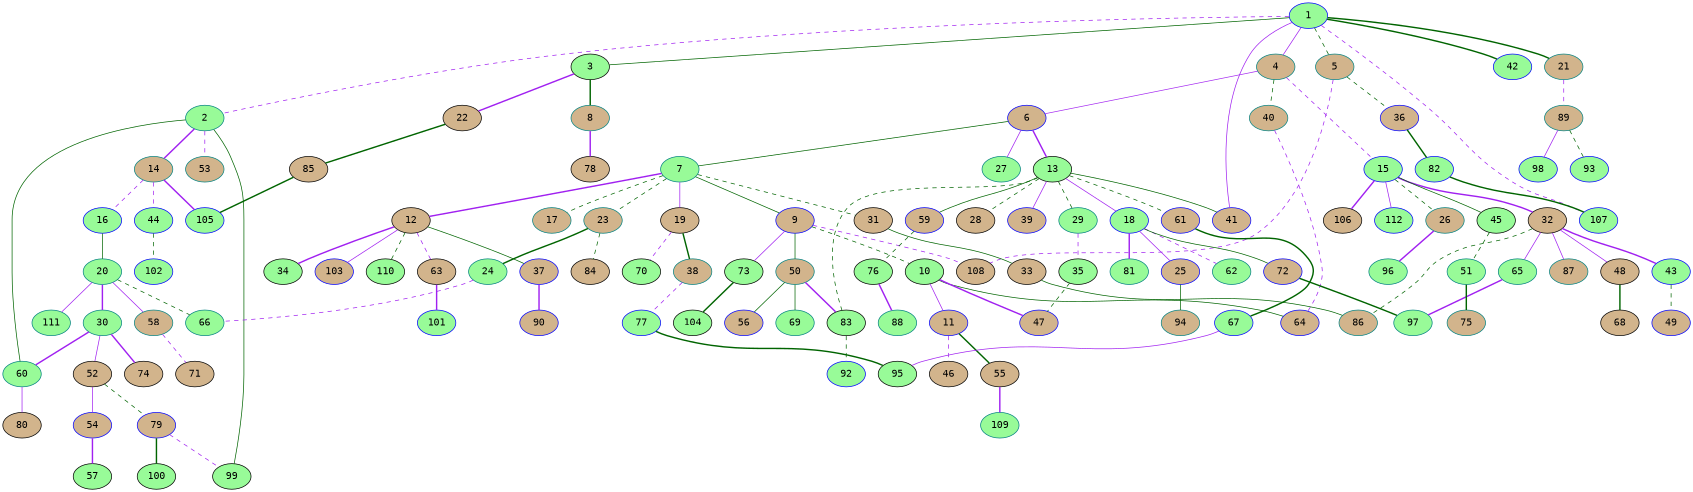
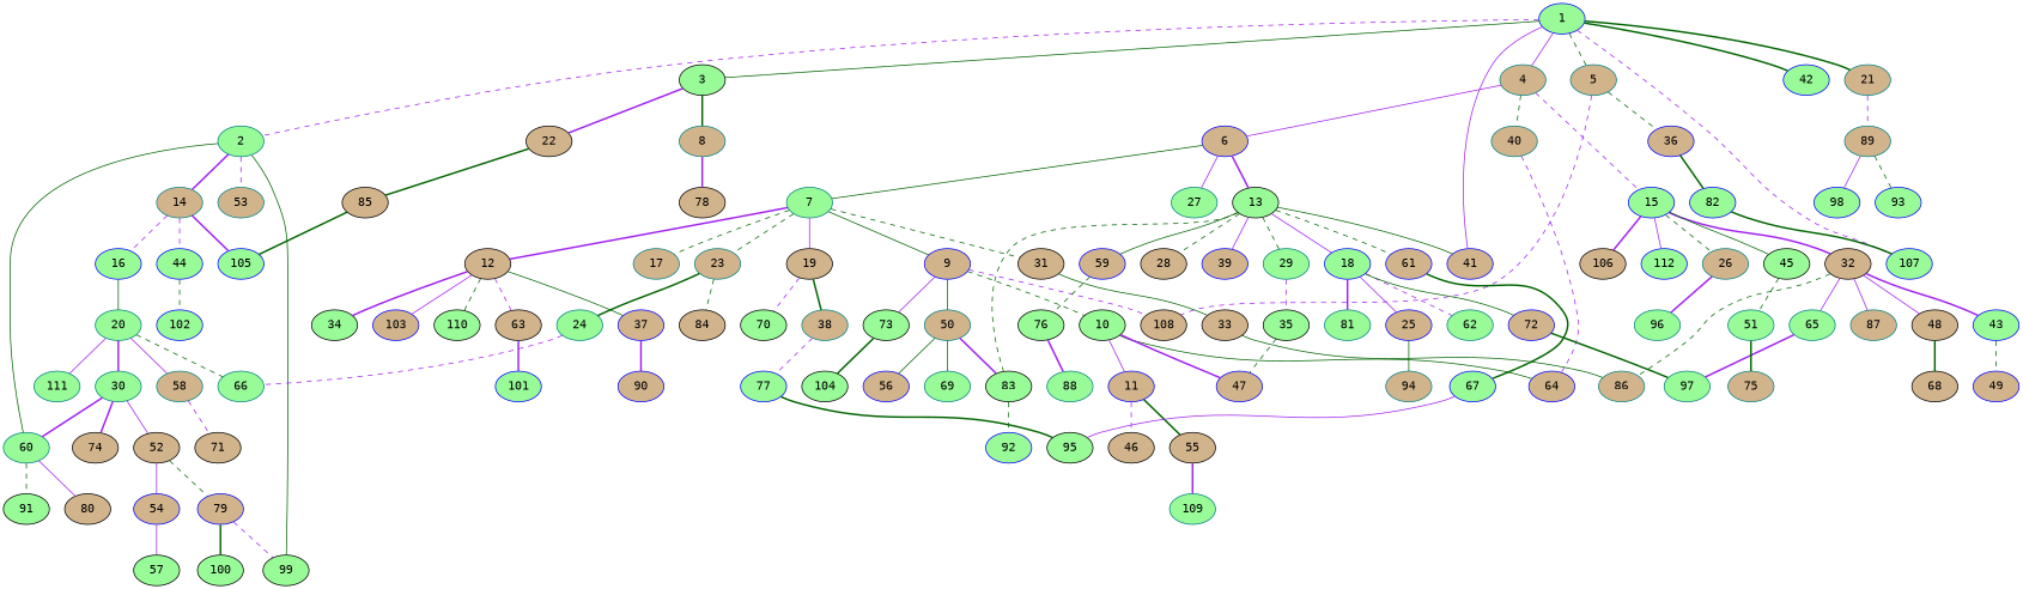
  graph {
    fontname="DejaVu Sans Mono"
    node [color=black fillcolor=tan fontname="DejaVu Sans Mono" style=filled]
    edge [color=purple fontname="DejaVu Sans Mono" style=dashed]
    1 [color=blue fillcolor=palegreen]
    2 [color=teal fillcolor=palegreen]
    3 [fillcolor=palegreen]
    4 [color=teal]
    5 [color=teal]
    21 [color=teal]
    41 [color=blue]
    42 [color=blue fillcolor=palegreen]
    107 [color=blue fillcolor=palegreen]
    14 [color=teal]
    53 [color=teal]
    60 [color=teal fillcolor=palegreen]
    99 [fillcolor=palegreen]
    8 [color=teal]
    22
    6 [color=blue]
    15 [color=blue fillcolor=palegreen]
    40 [color=teal]
    36 [color=blue]
    108
    89 [color=teal]
    16 [color=blue fillcolor=palegreen]
    44 [color=blue fillcolor=palegreen]
    105 [color=blue fillcolor=palegreen]
    80
+   91 [fillcolor=palegreen]
    78
    85
    7 [color=teal fillcolor=palegreen]
    13 [fillcolor=palegreen]
    27 [color=teal fillcolor=palegreen]
    26 [color=teal]
    32
    45 [fillcolor=palegreen]
    106
    112 [color=blue fillcolor=palegreen]
    64 [color=blue]
    82 [color=blue fillcolor=palegreen]
    9 [color=blue]
    12
    17 [color=teal]
    19
    23 [color=teal]
    31
    18 [color=blue fillcolor=palegreen]
    28
    29 [color=teal fillcolor=palegreen]
    39 [color=blue]
    59 [color=blue]
    61 [color=blue]
    83 [fillcolor=palegreen]
    10 [fillcolor=palegreen]
    50 [color=teal]
    73 [fillcolor=palegreen]
    34 [fillcolor=palegreen]
    37 [color=blue]
    63
    103 [color=blue]
    110 [fillcolor=palegreen]
    38 [color=teal]
    70 [fillcolor=palegreen]
    24 [color=teal fillcolor=palegreen]
    84
    33
    11 [color=blue]
    47 [color=blue]
    56 [color=blue]
    69 [color=teal fillcolor=palegreen]
    104 [fillcolor=palegreen]
    46
    55
    109 [color=teal fillcolor=palegreen]
    90 [color=blue]
    101 [color=blue fillcolor=palegreen]
    25 [color=blue]
    62 [color=teal fillcolor=palegreen]
    72 [color=blue]
    81 [color=teal fillcolor=palegreen]
    35 [fillcolor=palegreen]
    76 [fillcolor=palegreen]
    67 [color=blue fillcolor=palegreen]
    92 [color=blue fillcolor=palegreen]
    20 [color=teal fillcolor=palegreen]
    102 [color=blue fillcolor=palegreen]
    96 [color=teal fillcolor=palegreen]
    43 [color=blue fillcolor=palegreen]
    48
    65 [color=teal fillcolor=palegreen]
    86 [color=teal]
    87 [color=teal]
    51 [color=teal fillcolor=palegreen]
    30 [color=teal fillcolor=palegreen]
    58 [color=teal]
    66 [color=teal fillcolor=palegreen]
    111 [color=teal fillcolor=palegreen]
    94 [color=teal]
    97 [color=teal fillcolor=palegreen]
    77 [color=blue fillcolor=palegreen]
    52
    74
    71
    93 [color=blue fillcolor=palegreen]
    98 [color=blue fillcolor=palegreen]
    54 [color=blue]
    79 [color=blue]
    49 [color=blue]
    68
    95 [fillcolor=palegreen]
    75 [color=teal]
    57 [fillcolor=palegreen]
    100 [fillcolor=palegreen]
    88 [color=teal fillcolor=palegreen]
    1 -- 2
    1 -- 3 [color=darkgreen style=solid]
    1 -- 4 [style=solid]
    1 -- 5 [color=darkgreen]
    1 -- 21 [color=darkgreen style=bold]
    1 -- 41 [style=solid]
    1 -- 42 [color=darkgreen style=bold]
    1 -- 107
    2 -- 14 [style=bold]
    2 -- 53
    2 -- 60 [color=darkgreen style=solid]
    2 -- 99 [color=darkgreen style=solid]
    3 -- 8 [color=darkgreen style=bold]
    3 -- 22 [style=bold]
    4 -- 6 [style=solid]
    4 -- 15
    4 -- 40 [color=darkgreen]
    5 -- 36 [color=darkgreen]
    5 -- 108
    21 -- 89
    14 -- 16
    14 -- 44
    14 -- 105 [style=bold]
    60 -- 80 [style=solid]
+   60 -- 91 [color=darkgreen]
    8 -- 78 [style=bold]
    22 -- 85 [color=darkgreen style=bold]
    6 -- 7 [color=darkgreen style=solid]
    6 -- 13 [style=bold]
    6 -- 27 [style=solid]
    15 -- 26 [color=darkgreen]
    15 -- 32 [style=bold]
    15 -- 45 [color=darkgreen style=solid]
    15 -- 106 [style=bold]
    15 -- 112 [style=solid]
    40 -- 64
    36 -- 82 [color=darkgreen style=bold]
    89 -- 93 [color=darkgreen]
    89 -- 98 [style=solid]
    16 -- 20 [color=darkgreen style=solid]
    44 -- 102 [color=darkgreen]
    85 -- 105 [color=darkgreen style=bold]
    7 -- 9 [color=darkgreen style=solid]
    7 -- 12 [style=bold]
    7 -- 17 [color=darkgreen]
    7 -- 19 [style=solid]
    7 -- 23 [color=darkgreen]
    7 -- 31 [color=darkgreen]
    13 -- 41 [color=darkgreen style=solid]
    13 -- 18 [style=solid]
    13 -- 28 [color=darkgreen]
    13 -- 29 [color=darkgreen]
    13 -- 39 [style=solid]
    13 -- 59 [color=darkgreen style=solid]
    13 -- 61 [color=darkgreen]
    13 -- 83 [color=darkgreen]
    26 -- 96 [style=bold]
    32 -- 43 [style=bold]
    32 -- 48 [style=solid]
    32 -- 65 [style=solid]
    32 -- 86 [color=darkgreen]
    32 -- 87 [style=solid]
    45 -- 51 [color=darkgreen]
    82 -- 107 [color=darkgreen style=bold]
    9 -- 108
    9 -- 10 [color=darkgreen]
    9 -- 50 [color=darkgreen style=solid]
    9 -- 73 [style=solid]
    12 -- 34 [style=bold]
    12 -- 37 [color=darkgreen style=solid]
    12 -- 63
    12 -- 103 [style=solid]
    12 -- 110 [color=darkgreen]
    19 -- 38 [color=darkgreen style=bold]
    19 -- 70
    23 -- 24 [color=darkgreen style=bold]
    23 -- 84 [color=darkgreen]
    31 -- 33 [color=darkgreen style=solid]
    18 -- 25 [style=solid]
    18 -- 62
    18 -- 72 [color=darkgreen style=solid]
    18 -- 81 [style=bold]
    29 -- 35
    59 -- 76 [color=darkgreen]
    61 -- 67 [color=darkgreen style=bold]
    83 -- 92 [color=darkgreen]
    10 -- 64 [color=darkgreen style=solid]
    10 -- 11 [style=solid]
    10 -- 47 [style=bold]
    50 -- 83 [style=bold]
    50 -- 56 [color=darkgreen style=solid]
    50 -- 69 [color=darkgreen style=solid]
    73 -- 104 [color=darkgreen style=bold]
    37 -- 90 [style=bold]
    63 -- 101 [style=bold]
    38 -- 77
    24 -- 66
    33 -- 86 [color=darkgreen style=solid]
    11 -- 46
    11 -- 55 [color=darkgreen style=bold]
    55 -- 109 [style=bold]
    25 -- 94 [color=darkgreen style=solid]
    72 -- 97 [color=darkgreen style=bold]
    35 -- 47 [color=darkgreen]
    76 -- 88 [style=bold]
    67 -- 95 [style=solid]
    20 -- 30 [style=bold]
    20 -- 58 [style=solid]
    20 -- 66 [color=darkgreen]
    20 -- 111 [style=solid]
    43 -- 49 [color=darkgreen]
    48 -- 68 [color=darkgreen style=bold]
    65 -- 97 [style=bold]
    51 -- 75 [color=darkgreen style=bold]
    30 -- 60 [style=bold]
    30 -- 52 [style=solid]
    30 -- 74 [style=bold]
    58 -- 71
    77 -- 95 [color=darkgreen style=bold]
    52 -- 54 [style=solid]
    52 -- 79 [color=darkgreen]
-   54 -- 57 [style=bold]
+   54 -- 57 [style=solid]
    79 -- 99
    79 -- 100 [color=darkgreen style=bold]
  }
